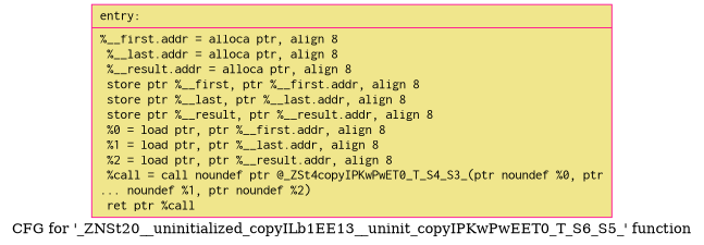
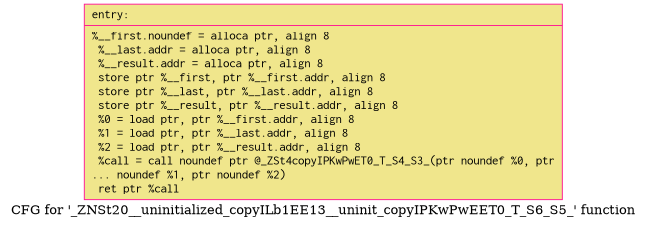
  digraph {
    label="CFG for '_ZNSt20__uninitialized_copyILb1EE13__uninit_copyIPKwPwEET0_T_S6_S5_' function"
-   n1 [color=deeppink fillcolor=khaki fontname=Courier label="{entry:\l|  %__first.addr = alloca ptr, align 8\l  %__last.addr = alloca ptr, align 8\l  %__result.addr = alloca ptr, align 8\l  store ptr %__first, ptr %__first.addr, align 8\l  store ptr %__last, ptr %__last.addr, align 8\l  store ptr %__result, ptr %__result.addr, align 8\l  %0 = load ptr, ptr %__first.addr, align 8\l  %1 = load ptr, ptr %__last.addr, align 8\l  %2 = load ptr, ptr %__result.addr, align 8\l  %call = call noundef ptr @_ZSt4copyIPKwPwET0_T_S4_S3_(ptr noundef %0, ptr\l... noundef %1, ptr noundef %2)\l  ret ptr %call\l}" shape=record style=filled]
+   n1 [color=deeppink fillcolor=khaki fontname=Courier label="{entry:\l|  %__first.noundef = alloca ptr, align 8\l  %__last.addr = alloca ptr, align 8\l  %__result.addr = alloca ptr, align 8\l  store ptr %__first, ptr %__first.addr, align 8\l  store ptr %__last, ptr %__last.addr, align 8\l  store ptr %__result, ptr %__result.addr, align 8\l  %0 = load ptr, ptr %__first.addr, align 8\l  %1 = load ptr, ptr %__last.addr, align 8\l  %2 = load ptr, ptr %__result.addr, align 8\l  %call = call noundef ptr @_ZSt4copyIPKwPwET0_T_S4_S3_(ptr noundef %0, ptr\l... noundef %1, ptr noundef %2)\l  ret ptr %call\l}" shape=record style=filled]
  }
